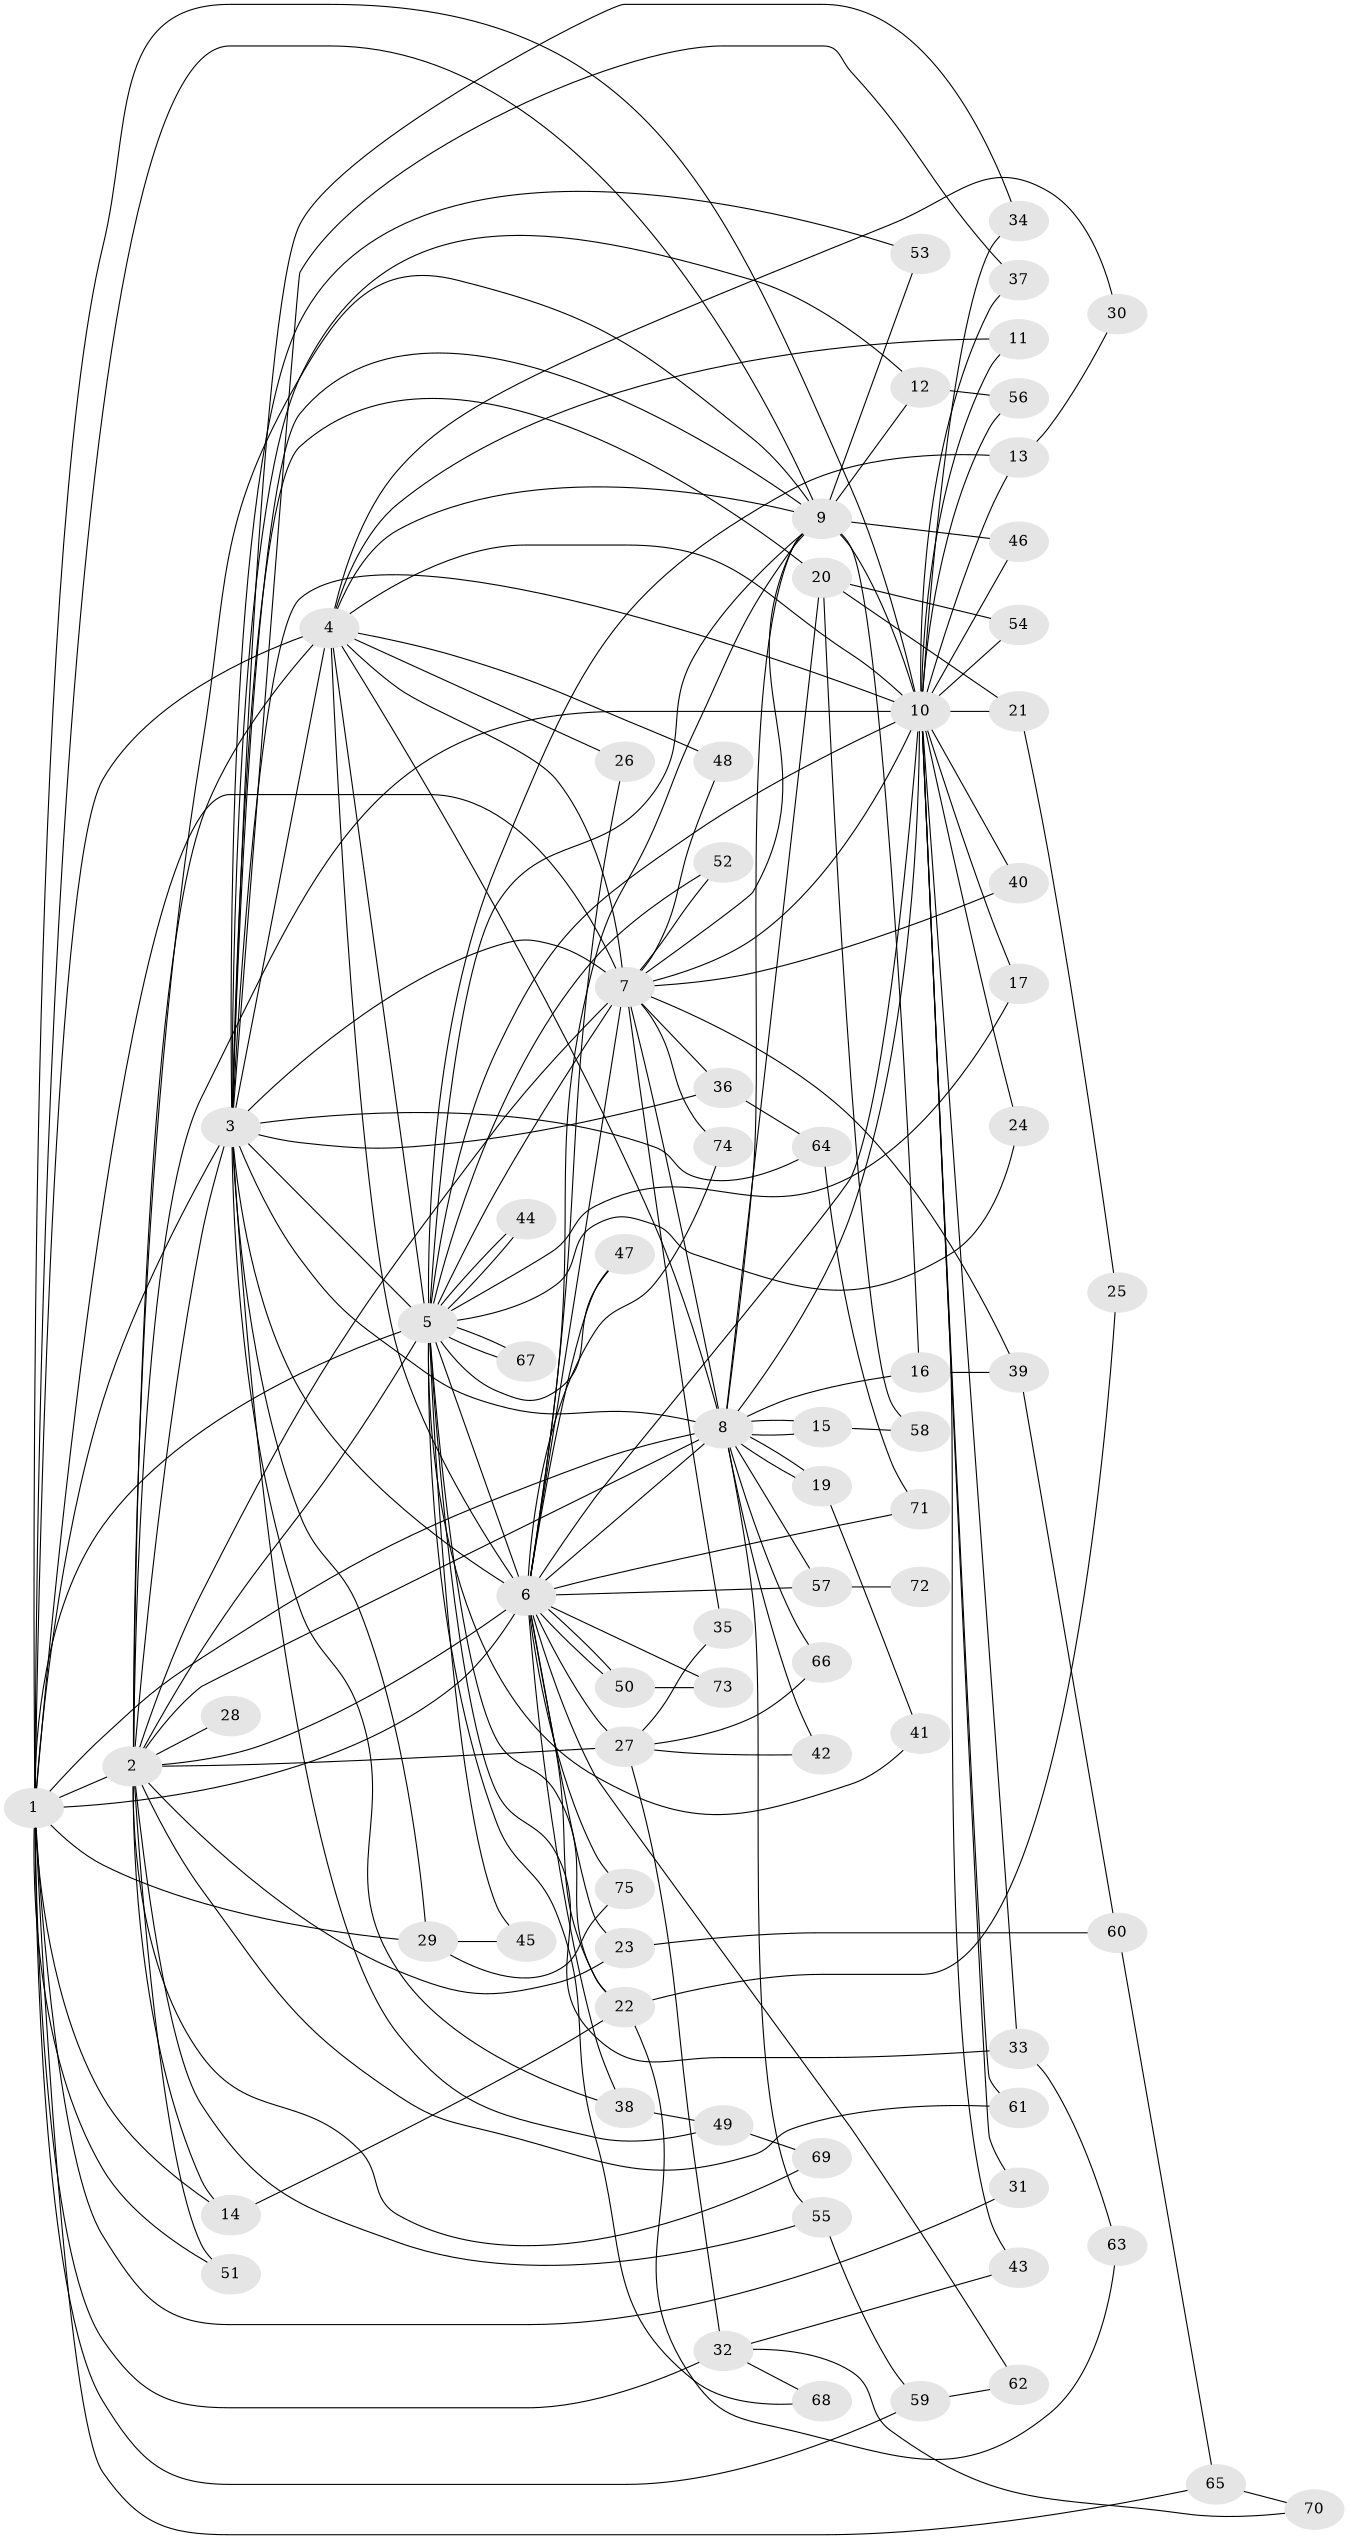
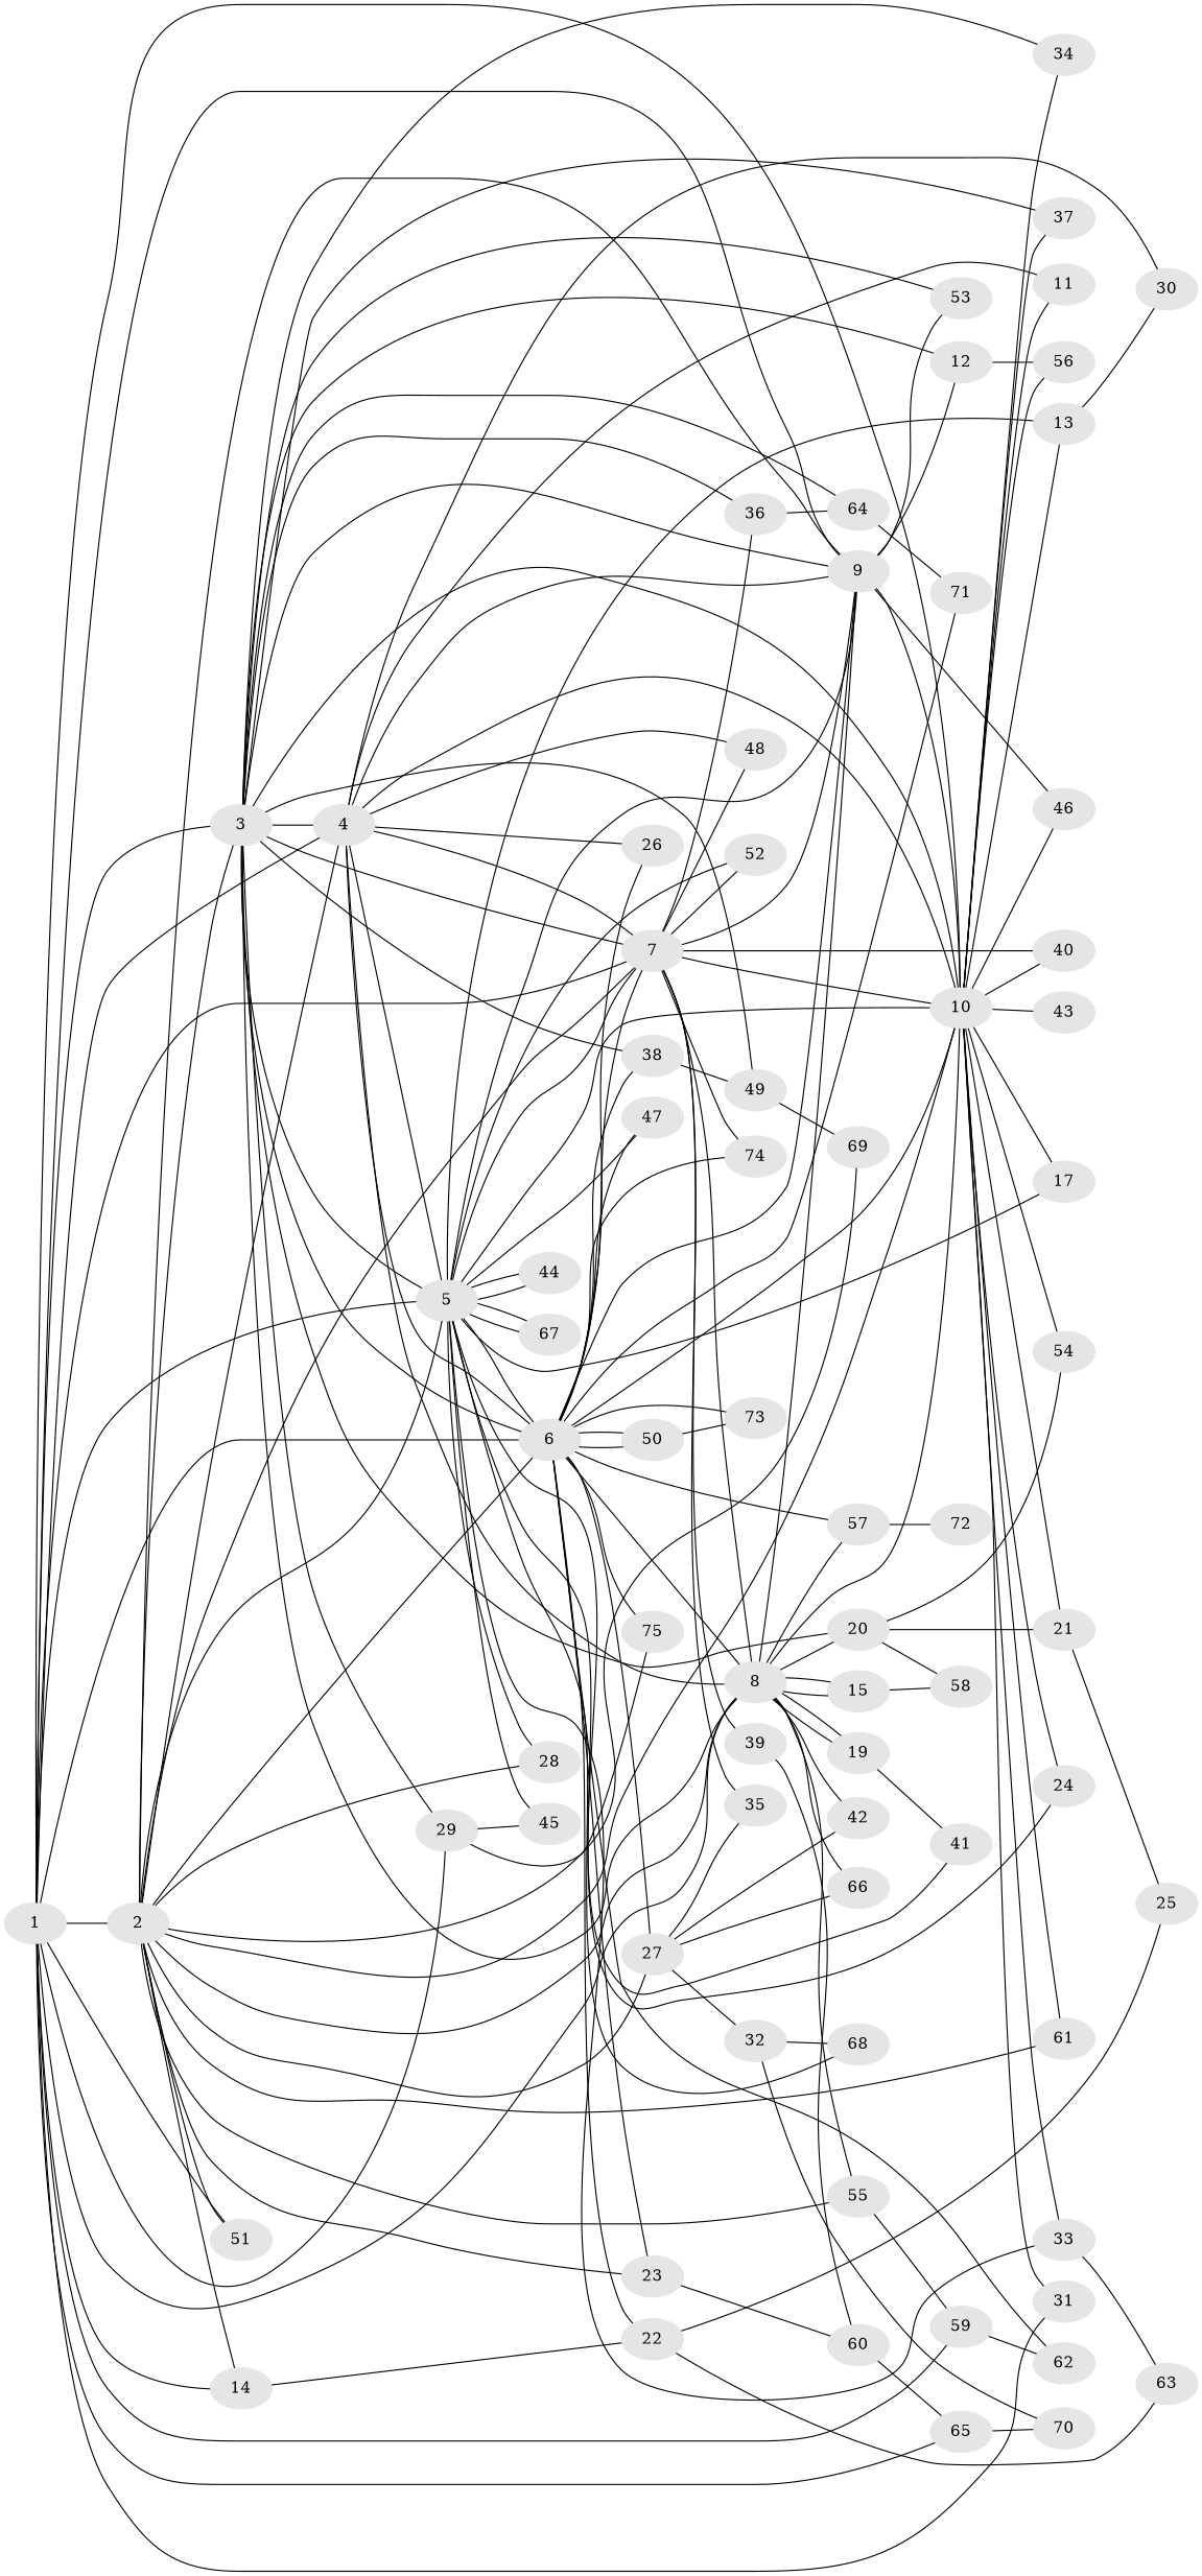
  graph {
    rankdir=LR
    node [color=gray90 style=filled]
    1
    2
    3
    4
    5
    6
    7
    8
    9
    10
    14
    29
    31
    32
    51
    59
    65
    23
    27
    28
    55
    61
    69
    12
    20
    34
    36
    37
    38
    49
    53
    64
    11
    26
    30
    48
    13
    17
    24
    33
    41
    44
    45
    47
    52
    67
    68
    22
    50
    57
    62
    71
    73
    74
    75
    35
    39
    40
    15
-   16
    19
    42
    66
    46
    21
    43
    54
    56
    70
    60
    58
    63
    25
    72
    1 -- 2
    1 -- 3
    1 -- 4
    1 -- 5
    1 -- 6
    1 -- 7
    1 -- 8
    1 -- 9
    1 -- 10
    1 -- 14
    1 -- 29
    1 -- 31
-   1 -- 32
    1 -- 51
    1 -- 59
    1 -- 65
    2 -- 3
    2 -- 4
    2 -- 5
    2 -- 6
    2 -- 7
    2 -- 8
    2 -- 9
    2 -- 10
    2 -- 14
    2 -- 51
    2 -- 23
    2 -- 27
    2 -- 28
    2 -- 55
    2 -- 61
    2 -- 69
    3 -- 4
    3 -- 5
    3 -- 6
    3 -- 7
    3 -- 8
    3 -- 9
    3 -- 10
    3 -- 29
    3 -- 12
    3 -- 20
    3 -- 34
    3 -- 36
    3 -- 37
    3 -- 38
    3 -- 49
    3 -- 53
    3 -- 64
    4 -- 5
    4 -- 6
    4 -- 7
    4 -- 8
    4 -- 9
    4 -- 10
    4 -- 11
    4 -- 26
    4 -- 30
    4 -- 48
    5 -- 6
    5 -- 7
    5 -- 9
    5 -- 10
-   5 -- 22
+   5 -- 28
    5 -- 13
    5 -- 17
    5 -- 24
    5 -- 33
    5 -- 41
    5 -- 44
    5 -- 44
    5 -- 45
    5 -- 47
    5 -- 52
    5 -- 67
    5 -- 67
    5 -- 68
    6 -- 7
    6 -- 8
    6 -- 9
    6 -- 10
    6 -- 23
    6 -- 27
    6 -- 38
    6 -- 26
    6 -- 47
    6 -- 22
    6 -- 50
    6 -- 50
    6 -- 57
    6 -- 62
    6 -- 71
    6 -- 73
    6 -- 74
    6 -- 75
    7 -- 8
    7 -- 9
    7 -- 10
    7 -- 36
    7 -- 48
    7 -- 52
    7 -- 74
    7 -- 35
    7 -- 39
    7 -- 40
    8 -- 9
    8 -- 10
    8 -- 55
    8 -- 20
    8 -- 57
    8 -- 15
    8 -- 15
-   8 -- 16
    8 -- 19
    8 -- 19
    8 -- 42
    8 -- 66
    9 -- 10
    9 -- 12
    9 -- 53
-   9 -- 16
    9 -- 46
    10 -- 31
    10 -- 61
    10 -- 34
    10 -- 37
    10 -- 11
    10 -- 13
    10 -- 17
    10 -- 24
    10 -- 33
    10 -- 40
    10 -- 46
    10 -- 21
    10 -- 43
    10 -- 54
    10 -- 56
    14 -- 22
    29 -- 45
    29 -- 75
    32 -- 68
-   32 -- 43
    32 -- 70
    59 -- 62
    65 -- 70
    23 -- 60
    27 -- 32
    27 -- 35
    27 -- 42
    27 -- 66
    55 -- 59
    12 -- 56
    20 -- 21
    20 -- 54
    20 -- 58
    36 -- 64
    38 -- 49
    49 -- 69
    64 -- 71
    13 -- 30
    33 -- 63
    22 -- 63
    22 -- 25
    50 -- 73
    57 -- 72
    39 -- 60
    15 -- 58
-   16 -- 39
    19 -- 41
    21 -- 25
    60 -- 65
  }
